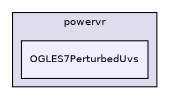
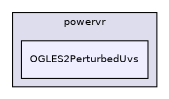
  digraph {
    compound=true
-   n1 [fillcolor="#eeeeff" fontname=Helvetica fontsize=10 label=OGLES7PerturbedUvs pencolor=black shape=box style=filled]
+   n1 [fillcolor="#eeeeff" fontname=Helvetica fontsize=10 label=OGLES2PerturbedUvs pencolor=black shape=box style=filled]
    subgraph cluster_1 {
      bgcolor="#ddddee"
      fontname=Helvetica
      fontsize=10
      label=powervr
      pencolor=black
      n1
    }
  }
